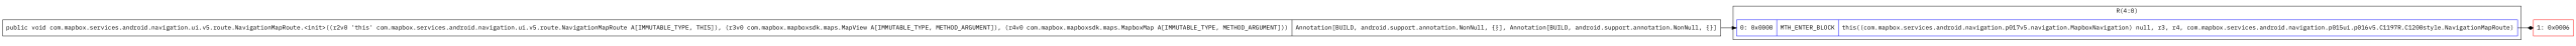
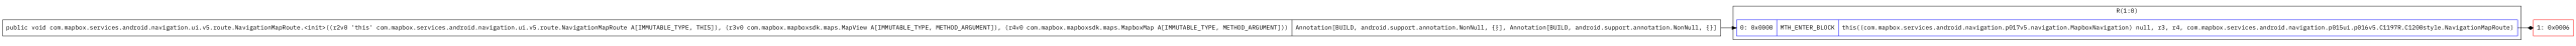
  digraph {
    rankdir=LR
    fontname="IBM Plex Mono"
    node [shape=record fontname="IBM Plex Mono"]
    edge [fontname="IBM Plex Mono"]
    n1 [color=blue label="{0\:\ 0x0000|MTH_ENTER_BLOCK\l|this((com.mapbox.services.android.navigation.p017v5.navigation.MapboxNavigation) null, r3, r4, com.mapbox.services.android.navigation.p015ui.p016v5.C1197R.C1200style.NavigationMapRoute)\l}"]
    n2 [color=red label="{1\:\ 0x0006}"]
    n3 [label="{public void com.mapbox.services.android.navigation.ui.v5.route.NavigationMapRoute.\<init\>((r2v0 'this' com.mapbox.services.android.navigation.ui.v5.route.NavigationMapRoute A[IMMUTABLE_TYPE, THIS]), (r3v0 com.mapbox.mapboxsdk.maps.MapView A[IMMUTABLE_TYPE, METHOD_ARGUMENT]), (r4v0 com.mapbox.mapboxsdk.maps.MapboxMap A[IMMUTABLE_TYPE, METHOD_ARGUMENT]))  | Annotation[BUILD, android.support.annotation.NonNull, \{\}], Annotation[BUILD, android.support.annotation.NonNull, \{\}]\l}"]
    subgraph cluster_1 {
-     label="R(4:0)"
+     label="R(1:0)"
      n1
    }
    n1 -> n2 [arrowhead=diamond]
    n3 -> n1 [arrowhead=normal]
  }
